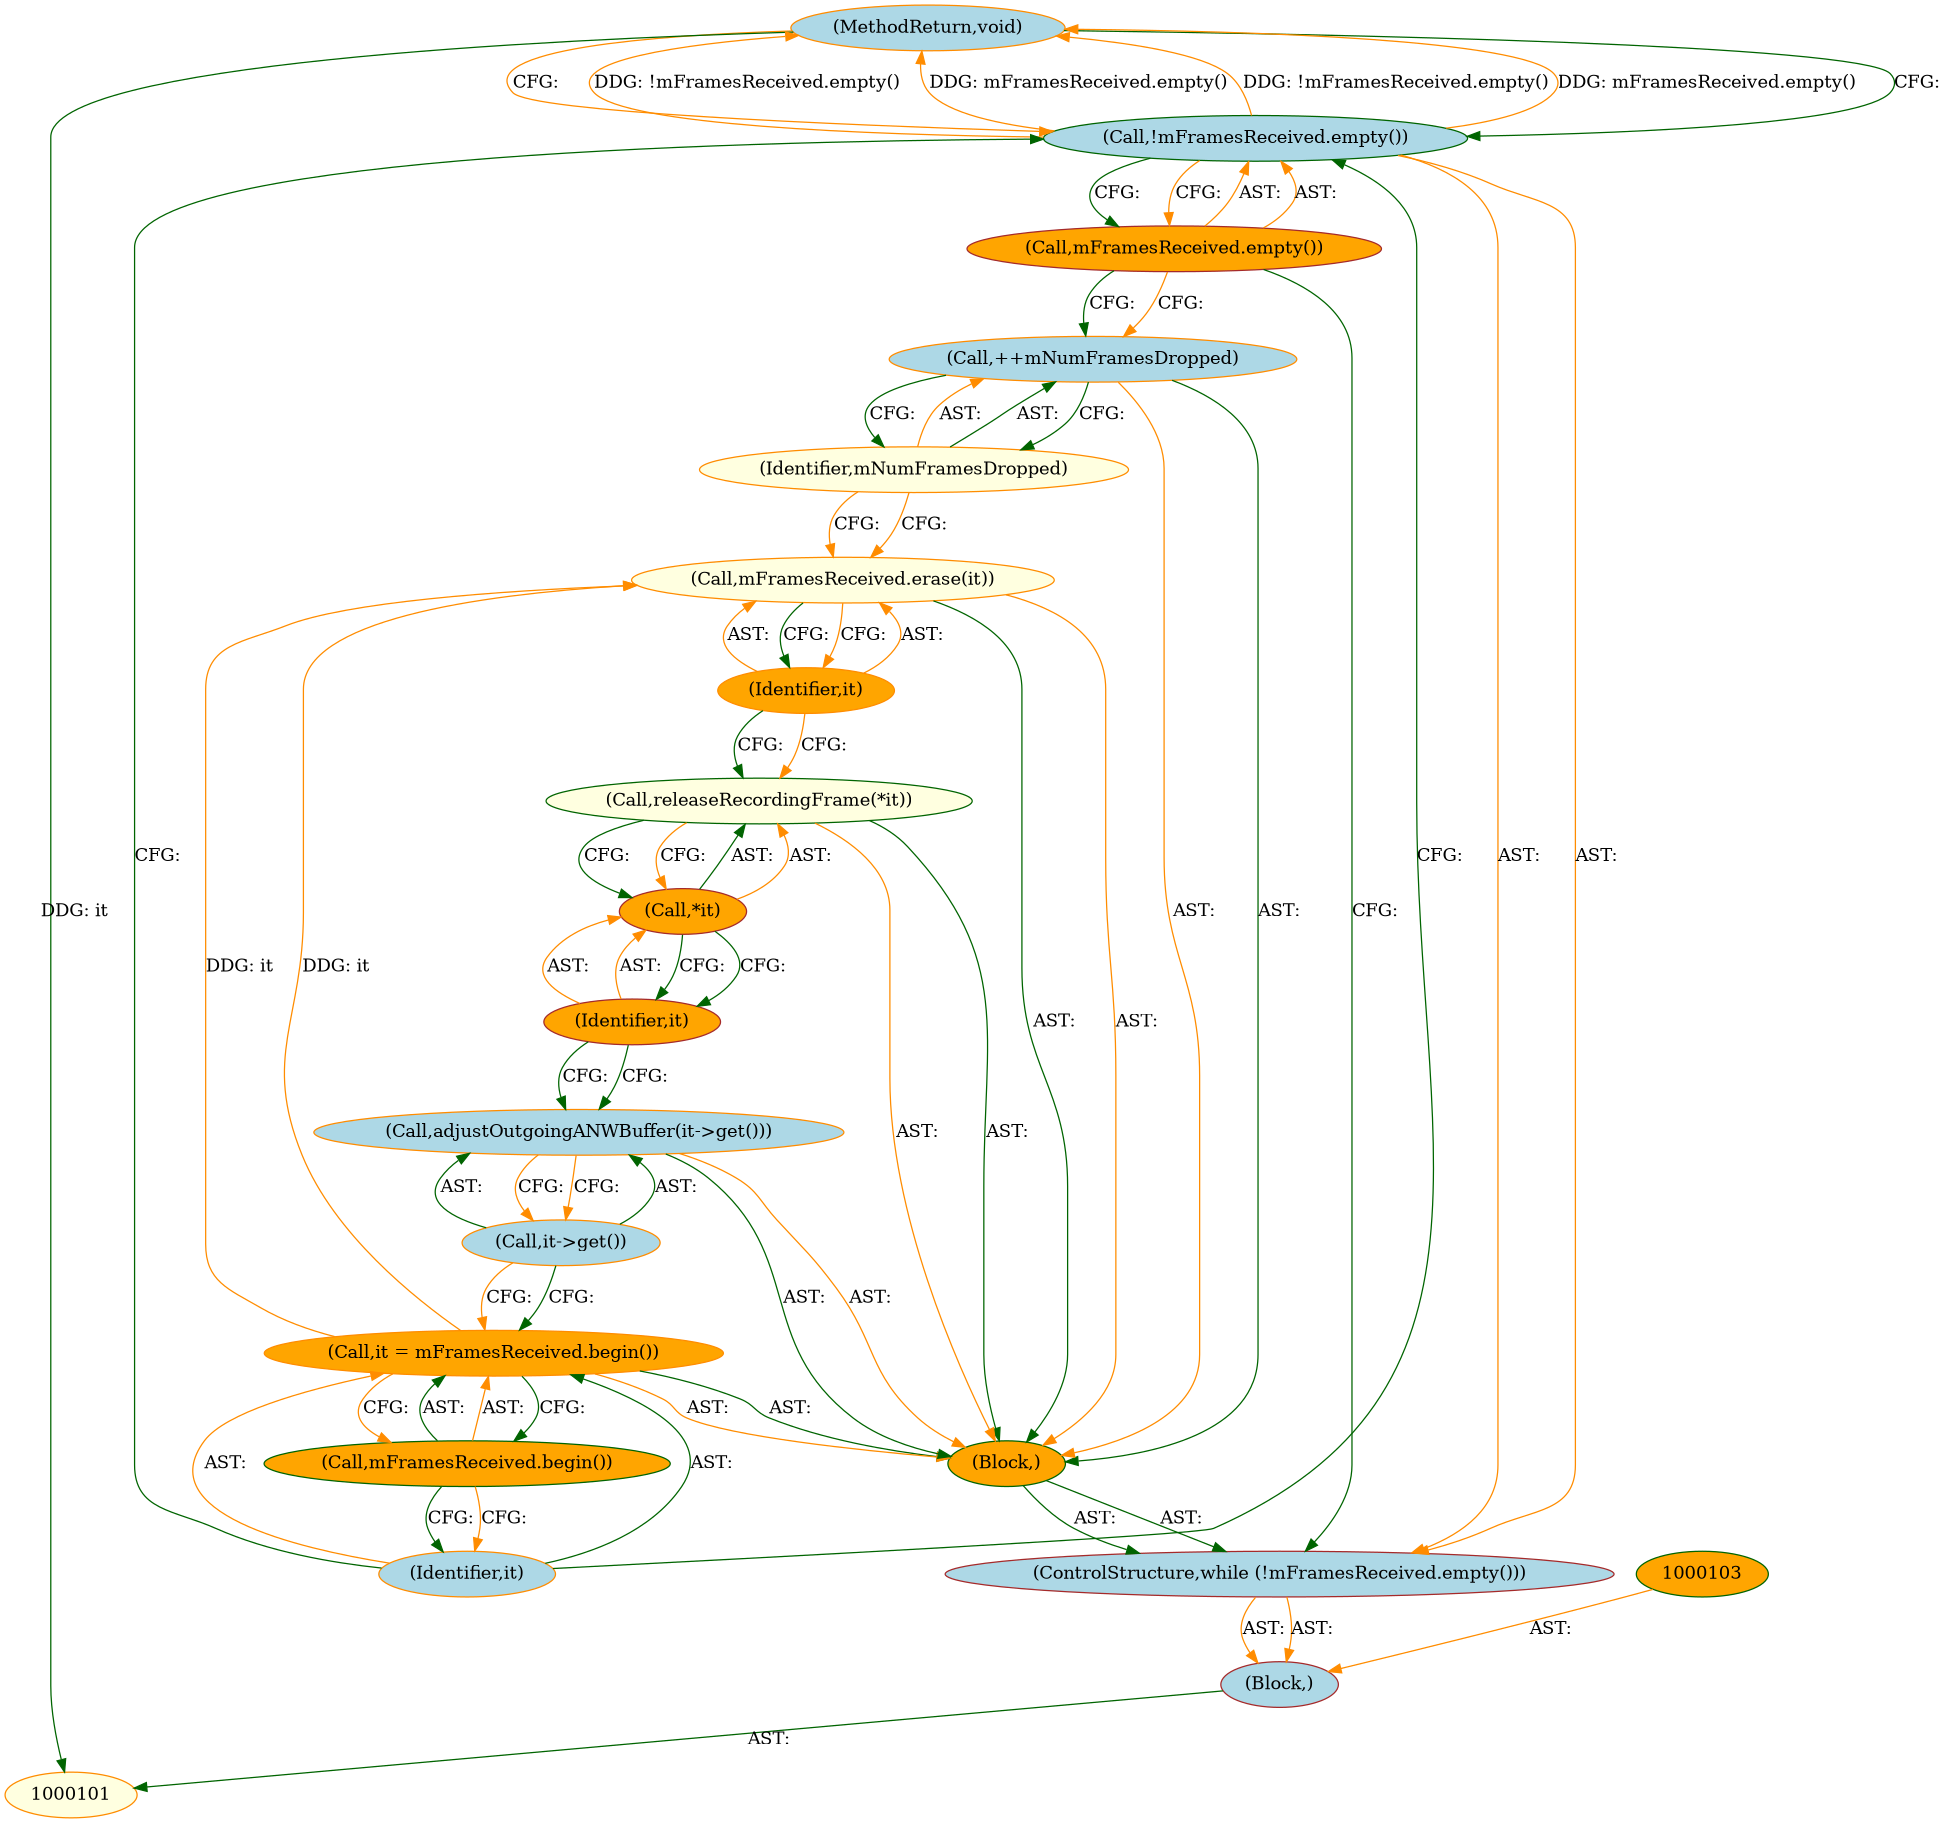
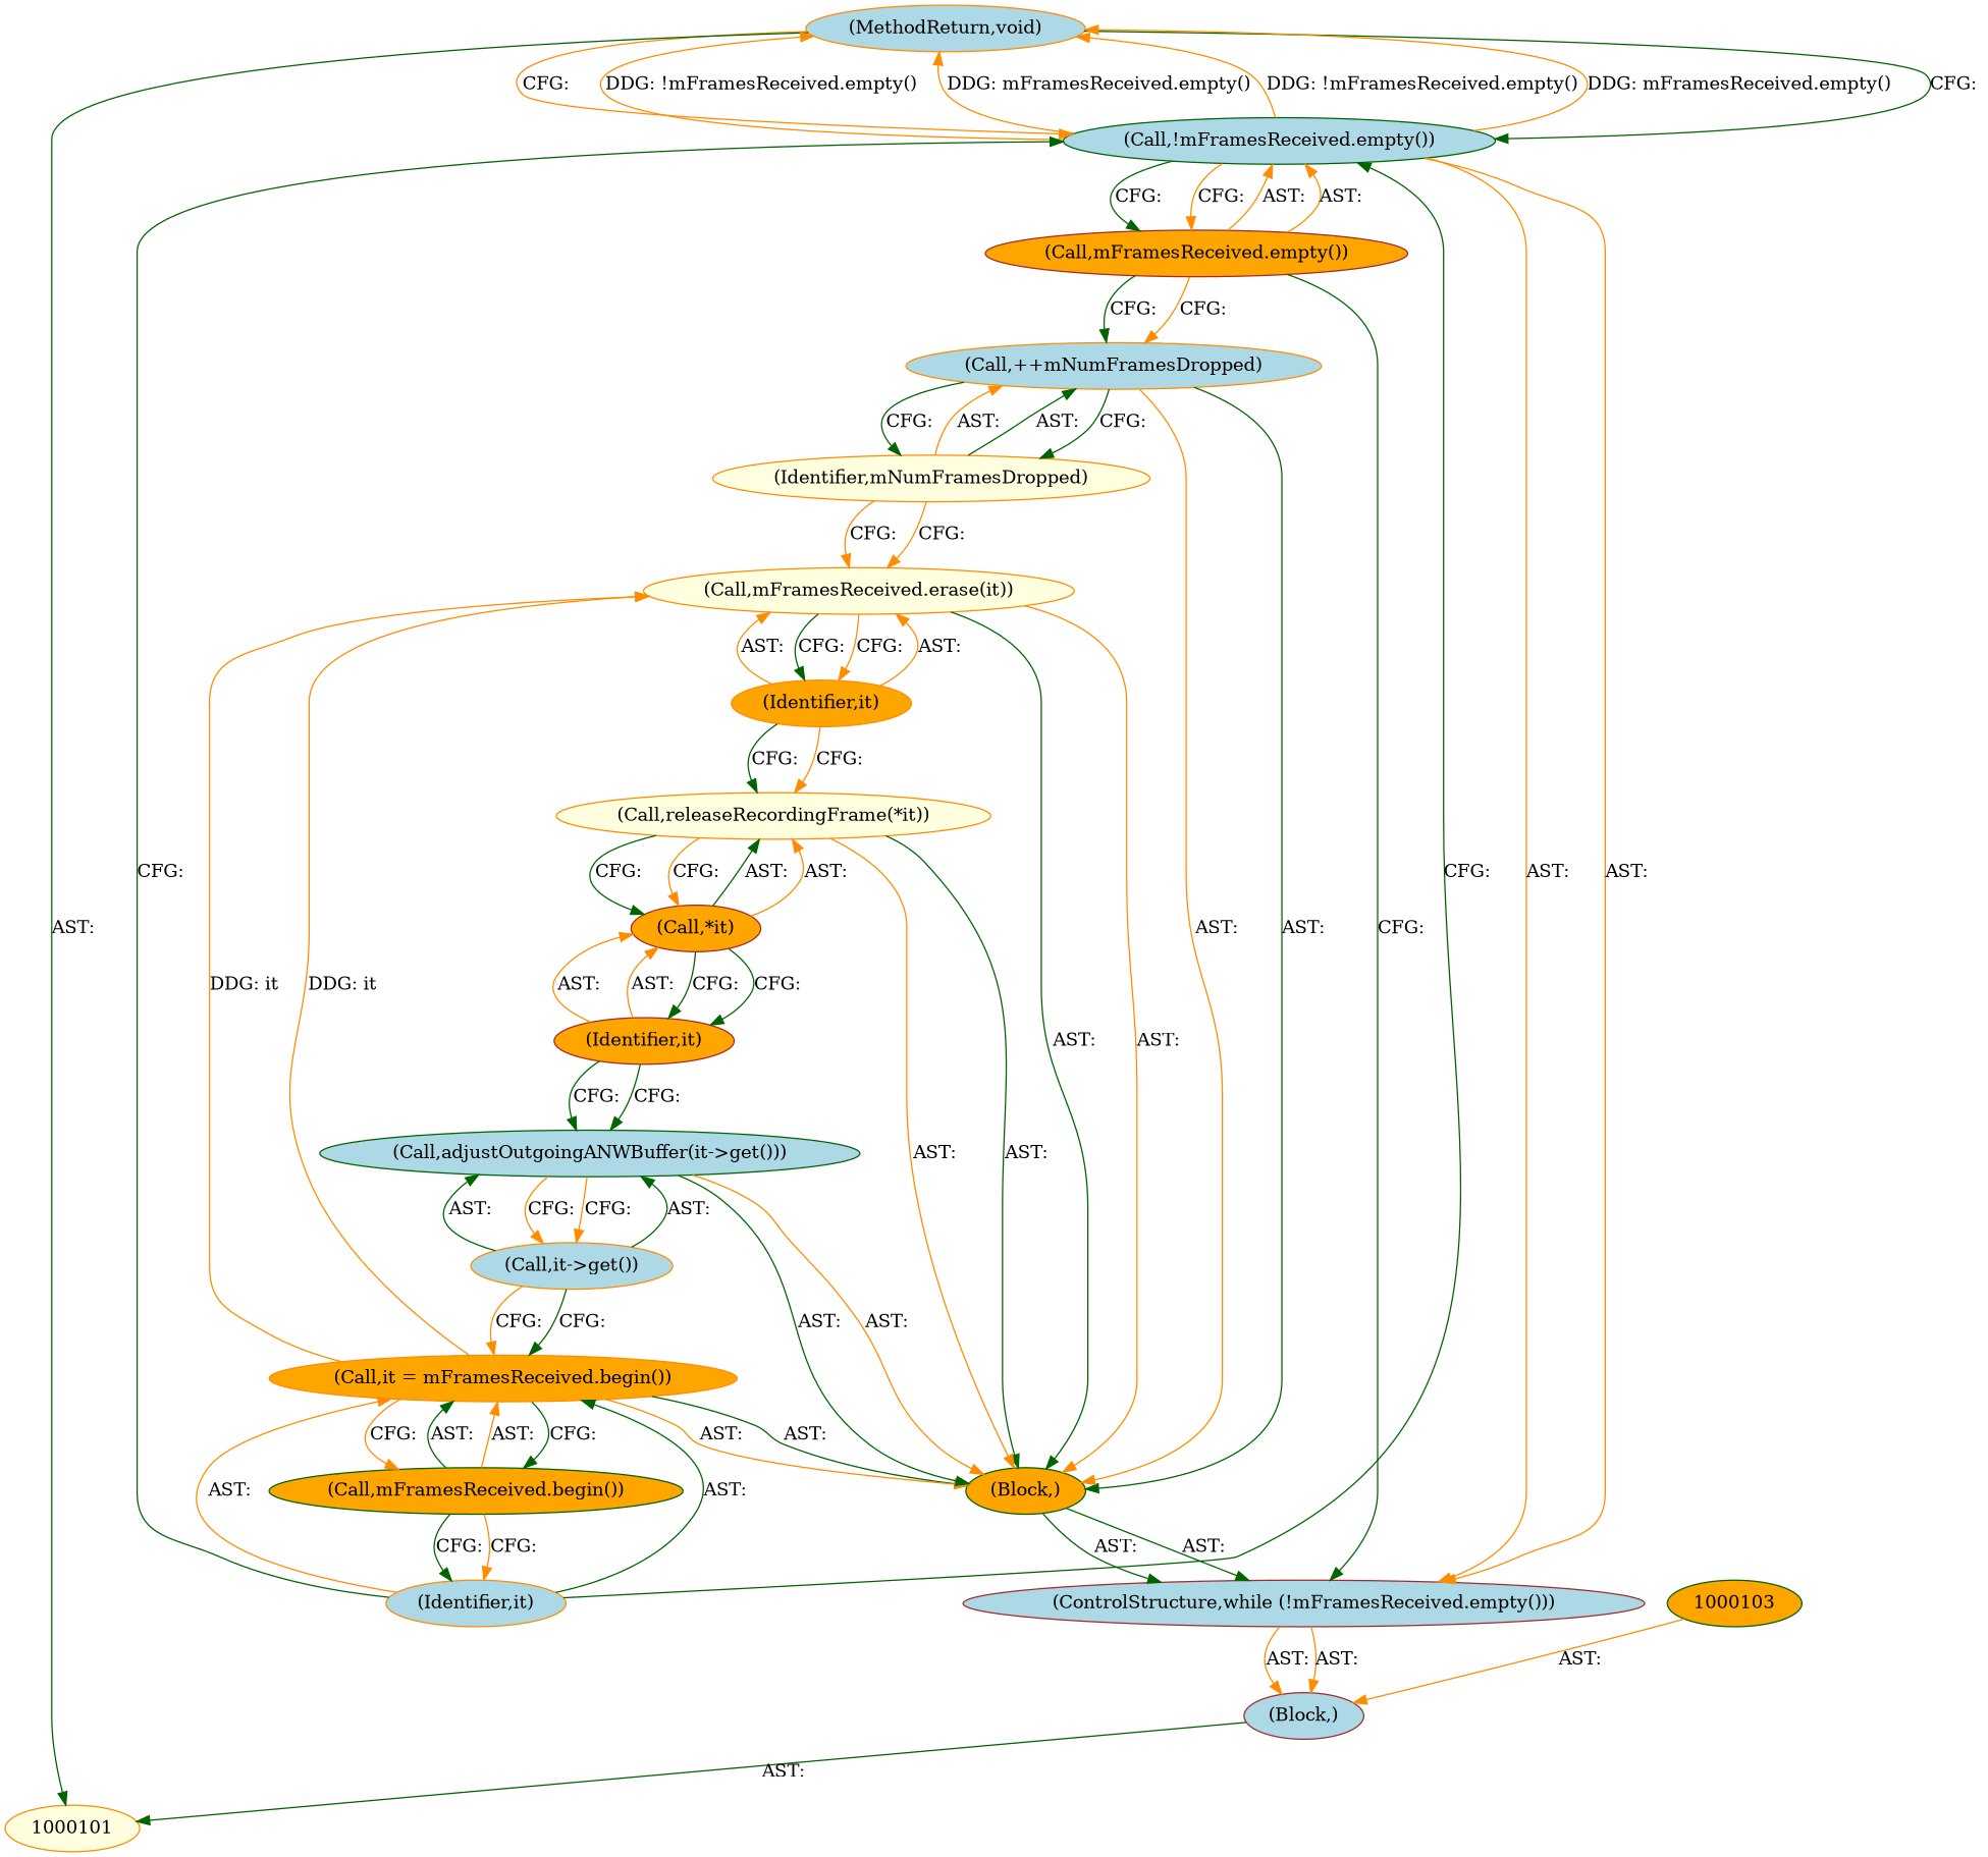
  digraph {
    node [color=darkorange fillcolor=lightblue style=filled]
    edge [color=darkorange]
    n1 [label="(MethodReturn,void)"]
    n2 [color=darkgreen label="(Call,!mFramesReceived.empty())"]
    1000101 [fillcolor=lightyellow]
    n4 [color=brown fillcolor=orange label="(Call,mFramesReceived.empty())"]
    n5 [color=brown label="(ControlStructure,while (!mFramesReceived.empty()))"]
    n6 [color=brown label="(Block,)"]
    n7 [fillcolor=lightyellow label="(Identifier,mNumFramesDropped)"]
    n8 [label="(Call,++mNumFramesDropped)"]
    n9 [fillcolor=lightyellow label="(Call,mFramesReceived.erase(it))"]
    n10 [color=darkgreen fillcolor=orange label="(Block,)"]
    n11 [fillcolor=orange label="(Identifier,it)"]
    n12 [color=darkgreen fillcolor=orange label="(Call,mFramesReceived.begin())"]
    n13 [fillcolor=orange label="(Call,it = mFramesReceived.begin())"]
    n14 [label="(Identifier,it)"]
    n15 [label="(Call,it->get())"]
-   n16 [label="(Call,adjustOutgoingANWBuffer(it->get()))"]
+   n16 [color=darkgreen label="(Call,adjustOutgoingANWBuffer(it->get()))"]
    n17 [color=brown fillcolor=orange label="(Call,*it)"]
    n18 [color=brown fillcolor=orange label="(Identifier,it)"]
-   n19 [color=darkgreen fillcolor=lightyellow label="(Call,releaseRecordingFrame(*it))"]
+   n19 [fillcolor=lightyellow label="(Call,releaseRecordingFrame(*it))"]
    1000103 [color=darkgreen fillcolor=orange]
    n1 -> n2 [color=darkgreen label="CFG: "]
    n1 -> n2 [label="CFG: "]
-   n1 -> 1000101 [color=darkgreen label="DDG: it"]
+   n1 -> 1000101 [color=darkgreen label="AST: "]
    n2 -> n1 [label="DDG: !mFramesReceived.empty()"]
    n2 -> n1 [label="DDG: mFramesReceived.empty()"]
    n2 -> n1 [label="DDG: !mFramesReceived.empty()"]
    n2 -> n1 [label="DDG: mFramesReceived.empty()"]
    n2 -> n4 [color=darkgreen label="CFG: "]
    n2 -> n4 [label="CFG: "]
    n2 -> n5 [label="AST: "]
    n2 -> n5 [label="AST: "]
    n4 -> n2 [label="AST: "]
    n4 -> n2 [label="AST: "]
    n4 -> n5 [color=darkgreen label="CFG: "]
    n4 -> n8 [label="CFG: "]
    n4 -> n8 [color=darkgreen label="CFG: "]
    n5 -> n6 [label="AST: "]
    n5 -> n6 [label="AST: "]
    n6 -> 1000101 [color=darkgreen label="AST: "]
    n7 -> n8 [label="AST: "]
    n7 -> n8 [color=darkgreen label="AST: "]
    n7 -> n9 [label="CFG: "]
    n7 -> n9 [label="CFG: "]
    n8 -> n7 [color=darkgreen label="CFG: "]
    n8 -> n7 [color=darkgreen label="CFG: "]
    n8 -> n10 [color=darkgreen label="AST: "]
    n8 -> n10 [label="AST: "]
    n9 -> n10 [color=darkgreen label="AST: "]
    n9 -> n10 [label="AST: "]
    n9 -> n11 [color=darkgreen label="CFG: "]
    n9 -> n11 [label="CFG: "]
    n10 -> n5 [color=darkgreen label="AST: "]
    n10 -> n5 [color=darkgreen label="AST: "]
    n11 -> n9 [label="AST: "]
    n11 -> n9 [label="AST: "]
    n11 -> n19 [label="CFG: "]
    n11 -> n19 [color=darkgreen label="CFG: "]
    n12 -> n13 [color=darkgreen label="AST: "]
    n12 -> n13 [label="AST: "]
    n12 -> n14 [color=darkgreen label="CFG: "]
    n12 -> n14 [label="CFG: "]
    n13 -> n9 [label="DDG: it"]
    n13 -> n9 [label="DDG: it"]
    n13 -> n10 [color=darkgreen label="AST: "]
    n13 -> n10 [label="AST: "]
    n13 -> n12 [color=darkgreen label="CFG: "]
    n13 -> n12 [label="CFG: "]
    n14 -> n2 [color=darkgreen label="CFG: "]
    n14 -> n2 [color=darkgreen label="CFG: "]
    n14 -> n13 [color=darkgreen label="AST: "]
    n14 -> n13 [label="AST: "]
    n15 -> n13 [label="CFG: "]
    n15 -> n13 [color=darkgreen label="CFG: "]
    n15 -> n16 [color=darkgreen label="AST: "]
    n15 -> n16 [color=darkgreen label="AST: "]
    n16 -> n10 [color=darkgreen label="AST: "]
    n16 -> n10 [label="AST: "]
    n16 -> n15 [label="CFG: "]
    n16 -> n15 [label="CFG: "]
    n17 -> n18 [color=darkgreen label="CFG: "]
    n17 -> n18 [color=darkgreen label="CFG: "]
    n17 -> n19 [color=darkgreen label="AST: "]
    n17 -> n19 [label="AST: "]
    n18 -> n16 [color=darkgreen label="CFG: "]
    n18 -> n16 [color=darkgreen label="CFG: "]
    n18 -> n17 [label="AST: "]
    n18 -> n17 [label="AST: "]
    n19 -> n10 [color=darkgreen label="AST: "]
    n19 -> n10 [label="AST: "]
    n19 -> n17 [color=darkgreen label="CFG: "]
    n19 -> n17 [label="CFG: "]
    1000103 -> n6 [label="AST: "]
  }
